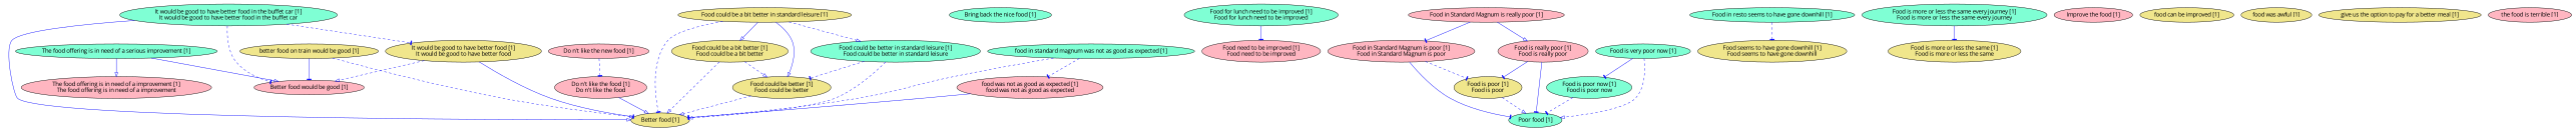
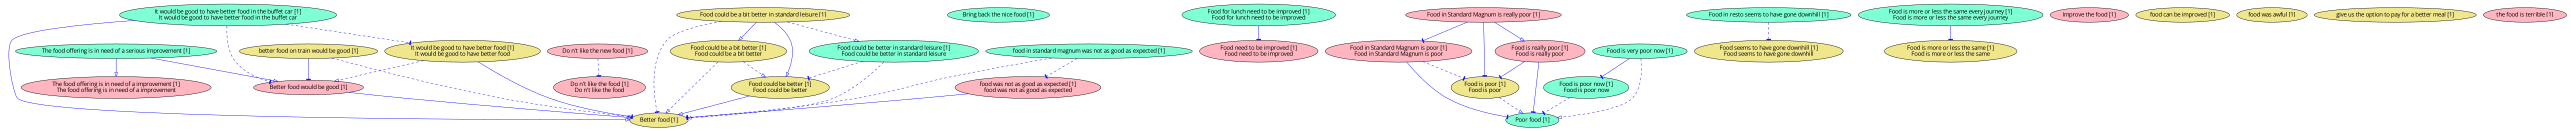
  digraph {
    fontname="Open Sans"
    node [fillcolor=khaki fontname="Open Sans" style=filled]
    edge [arrowhead=tee color=blue fontname="Open Sans" style=solid]
    "Better food would be good [1]" [fillcolor=lightpink]
    "Better food [1]"
    "Bring back the nice food [1]" [fillcolor=aquamarine]
    "Do n't like the new food [1]" [fillcolor=lightpink]
    "Do n't like the food [1]\nDo n't like the food" [fillcolor=lightpink]
    "Food could be a bit better in standard leisure [1]"
    "Food could be better in standard leisure [1]\nFood could be better in standard leisure" [fillcolor=aquamarine]
    "Food could be better [1]\nFood could be better"
    "Food could be a bit better [1]\nFood could be a bit better"
    "Food for lunch need to be improved [1]\nFood for lunch need to be improved" [fillcolor=aquamarine]
    "Food need to be improved [1]\nFood need to be improved" [fillcolor=lightpink]
    "Food in Standard Magnum is really poor [1]" [fillcolor=lightpink]
    "Food in Standard Magnum is poor [1]\nFood in Standard Magnum is poor" [fillcolor=lightpink]
    "Food is poor [1]\nFood is poor"
    "Food is really poor [1]\nFood is really poor" [fillcolor=lightpink]
    "Poor food [1]" [fillcolor=aquamarine]
    "Food in resto seems to have gone downhill [1]" [fillcolor=aquamarine]
    "Food seems to have gone downhill [1]\nFood seems to have gone downhill"
    "Food is more or less the same every journey [1]\nFood is more or less the same every journey" [fillcolor=aquamarine]
    "Food is more or less the same [1]\nFood is more or less the same"
    "Food is very poor now [1]" [fillcolor=aquamarine]
    "Food is poor now [1]\nFood is poor now" [fillcolor=aquamarine]
    "Improve the food [1]" [fillcolor=lightpink]
    "It would be good to have better food in the buffet car [1]\nIt would be good to have better food in the buffet car" [fillcolor=aquamarine]
    "It would be good to have better food [1]\nIt would be good to have better food"
    "The food offering is in need of a serious improvement [1]" [fillcolor=aquamarine]
    "The food offering is in need of a improvement [1]\nThe food offering is in need of a improvement" [fillcolor=lightpink]
    "better food on train would be good [1]"
    "food can be improved [1]"
    "food in standard magnum was not as good as expected [1]" [fillcolor=aquamarine]
    "food was not as good as expected [1]\nfood was not as good as expected" [fillcolor=lightpink]
    "food was awful [1]"
    "give us the option to pay for a better meal [1]"
    "the food is terrible [1]" [fillcolor=lightpink]
-   "Do n't like the food [1]\nDo n't like the food" -> "Better food [1]" [arrowhead=onormal]
+   "Better food would be good [1]" -> "Better food [1]" [arrowhead=onormal]
    "Do n't like the new food [1]" -> "Do n't like the food [1]\nDo n't like the food" [style=dashed]
    "Food could be a bit better in standard leisure [1]" -> "Better food [1]" [style=dashed]
    "Food could be a bit better in standard leisure [1]" -> "Food could be better in standard leisure [1]\nFood could be better in standard leisure" [arrowhead=onormal style=dashed]
    "Food could be a bit better in standard leisure [1]" -> "Food could be better [1]\nFood could be better" [arrowhead=onormal]
    "Food could be a bit better in standard leisure [1]" -> "Food could be a bit better [1]\nFood could be a bit better" [arrowhead=onormal]
    "Food could be better in standard leisure [1]\nFood could be better in standard leisure" -> "Better food [1]" [arrowhead=onormal style=dashed]
    "Food could be better in standard leisure [1]\nFood could be better in standard leisure" -> "Food could be better [1]\nFood could be better" [style=dashed]
-   "Food could be better [1]\nFood could be better" -> "Better food [1]" [arrowhead=onormal style=dashed]
+   "Food could be better [1]\nFood could be better" -> "Better food [1]" [arrowhead=onormal]
    "Food could be a bit better [1]\nFood could be a bit better" -> "Better food [1]" [arrowhead=onormal style=dashed]
    "Food could be a bit better [1]\nFood could be a bit better" -> "Food could be better [1]\nFood could be better" [arrowhead=onormal style=dashed]
    "Food for lunch need to be improved [1]\nFood for lunch need to be improved" -> "Food need to be improved [1]\nFood need to be improved"
    "Food in Standard Magnum is really poor [1]" -> "Food in Standard Magnum is poor [1]\nFood in Standard Magnum is poor"
+   "Food in Standard Magnum is really poor [1]" -> "Food is poor [1]\nFood is poor"
    "Food in Standard Magnum is really poor [1]" -> "Food is really poor [1]\nFood is really poor" [arrowhead=onormal]
    "Food in Standard Magnum is poor [1]\nFood in Standard Magnum is poor" -> "Food is poor [1]\nFood is poor" [style=dashed]
    "Food in Standard Magnum is poor [1]\nFood in Standard Magnum is poor" -> "Poor food [1]"
    "Food is poor [1]\nFood is poor" -> "Poor food [1]" [arrowhead=onormal style=dashed]
    "Food is really poor [1]\nFood is really poor" -> "Food is poor [1]\nFood is poor"
    "Food is really poor [1]\nFood is really poor" -> "Poor food [1]"
    "Food in resto seems to have gone downhill [1]" -> "Food seems to have gone downhill [1]\nFood seems to have gone downhill" [style=dashed]
    "Food is more or less the same every journey [1]\nFood is more or less the same every journey" -> "Food is more or less the same [1]\nFood is more or less the same"
    "Food is very poor now [1]" -> "Poor food [1]" [arrowhead=onormal style=dashed]
    "Food is very poor now [1]" -> "Food is poor now [1]\nFood is poor now"
    "Food is poor now [1]\nFood is poor now" -> "Poor food [1]" [style=dashed]
    "It would be good to have better food in the buffet car [1]\nIt would be good to have better food in the buffet car" -> "Better food would be good [1]" [style=dashed]
    "It would be good to have better food in the buffet car [1]\nIt would be good to have better food in the buffet car" -> "Better food [1]" [arrowhead=onormal]
    "It would be good to have better food in the buffet car [1]\nIt would be good to have better food in the buffet car" -> "It would be good to have better food [1]\nIt would be good to have better food" [style=dashed]
    "It would be good to have better food [1]\nIt would be good to have better food" -> "Better food would be good [1]" [arrowhead=onormal style=dashed]
    "It would be good to have better food [1]\nIt would be good to have better food" -> "Better food [1]"
    "The food offering is in need of a serious improvement [1]" -> "Better food would be good [1]" [arrowhead=onormal]
    "The food offering is in need of a serious improvement [1]" -> "The food offering is in need of a improvement [1]\nThe food offering is in need of a improvement" [arrowhead=onormal]
    "better food on train would be good [1]" -> "Better food would be good [1]"
    "better food on train would be good [1]" -> "Better food [1]" [arrowhead=onormal style=dashed]
    "food in standard magnum was not as good as expected [1]" -> "Better food [1]" [style=dashed]
    "food in standard magnum was not as good as expected [1]" -> "food was not as good as expected [1]\nfood was not as good as expected" [style=dashed]
    "food was not as good as expected [1]\nfood was not as good as expected" -> "Better food [1]"
  }
